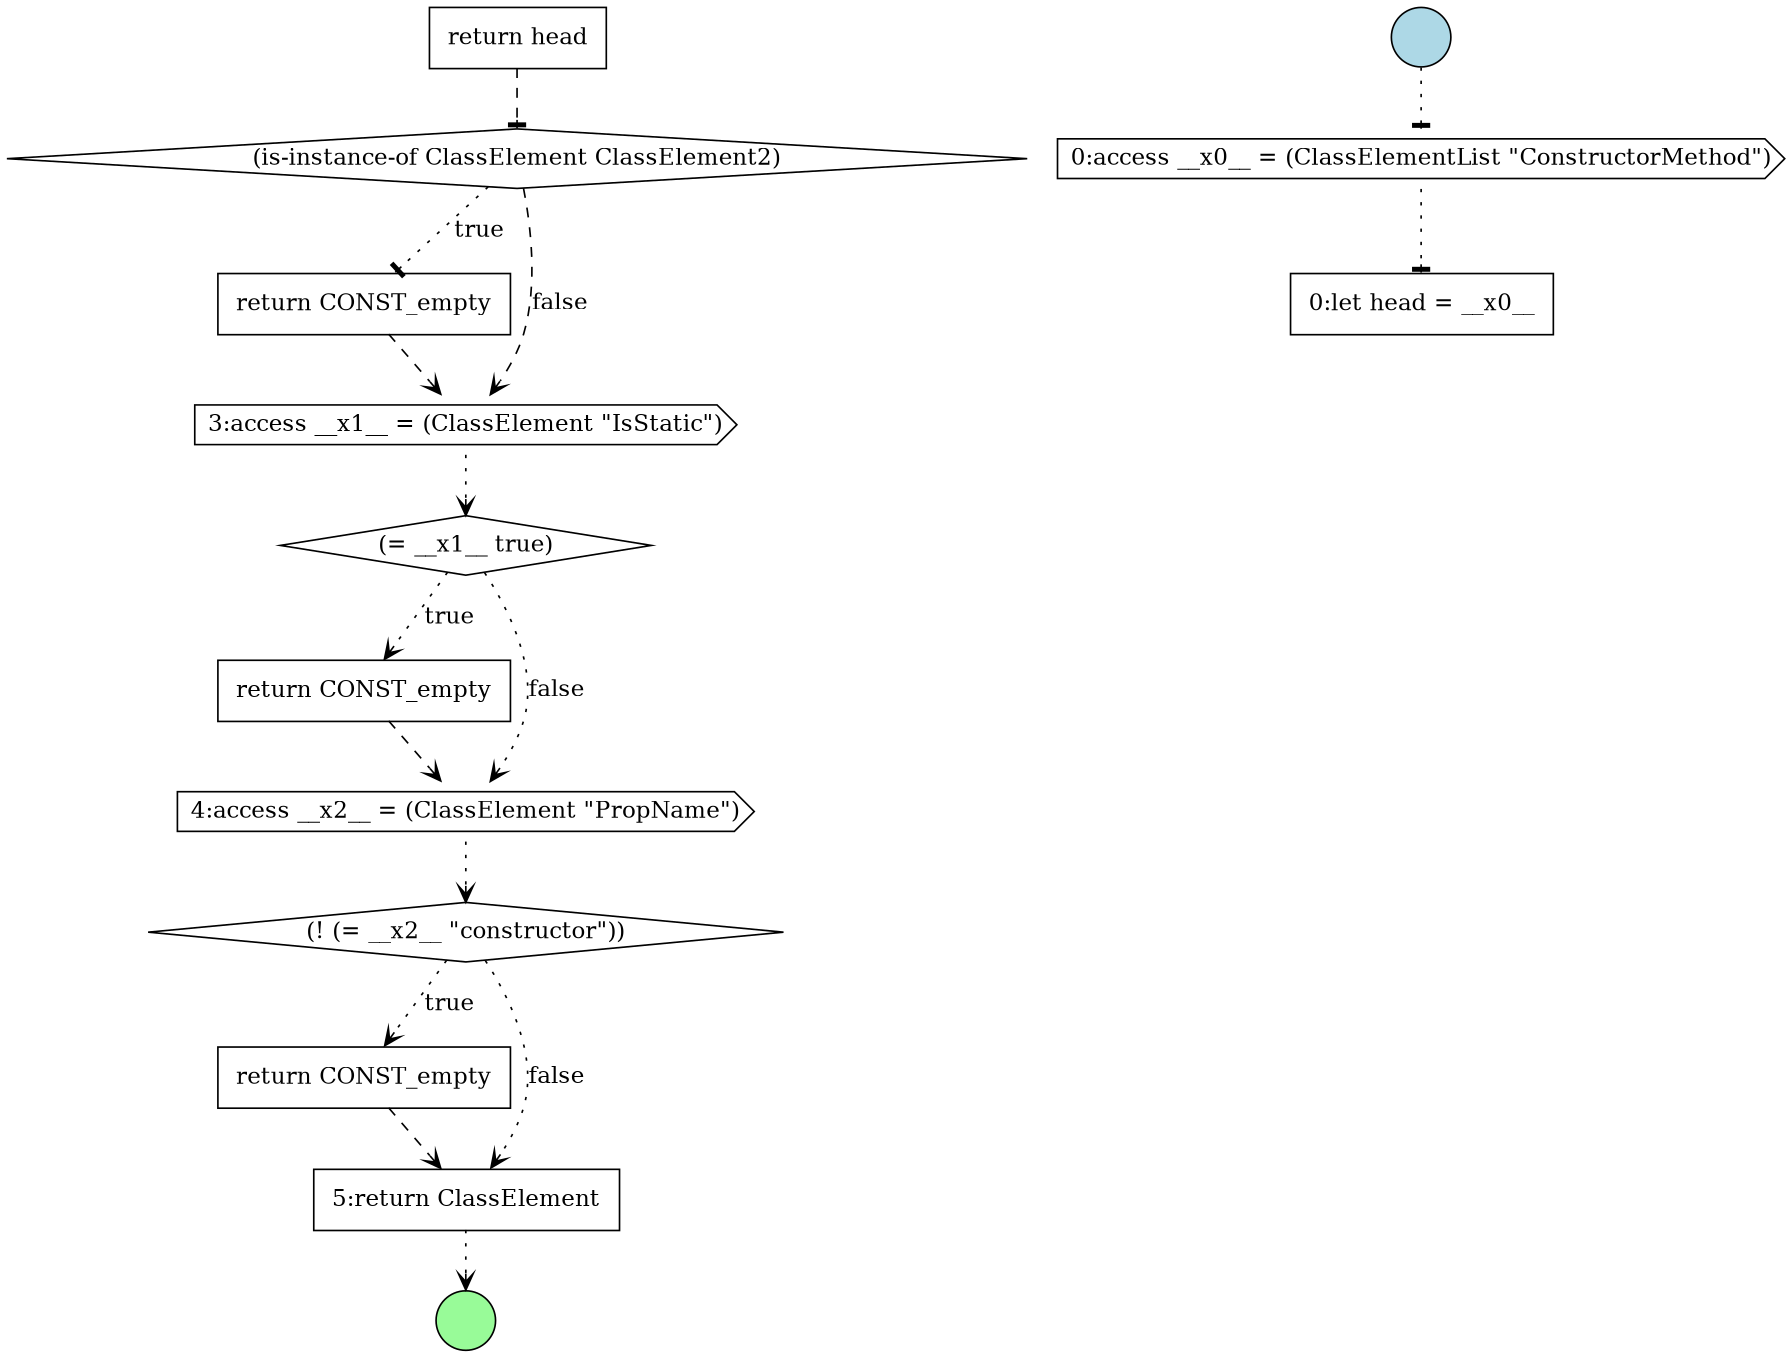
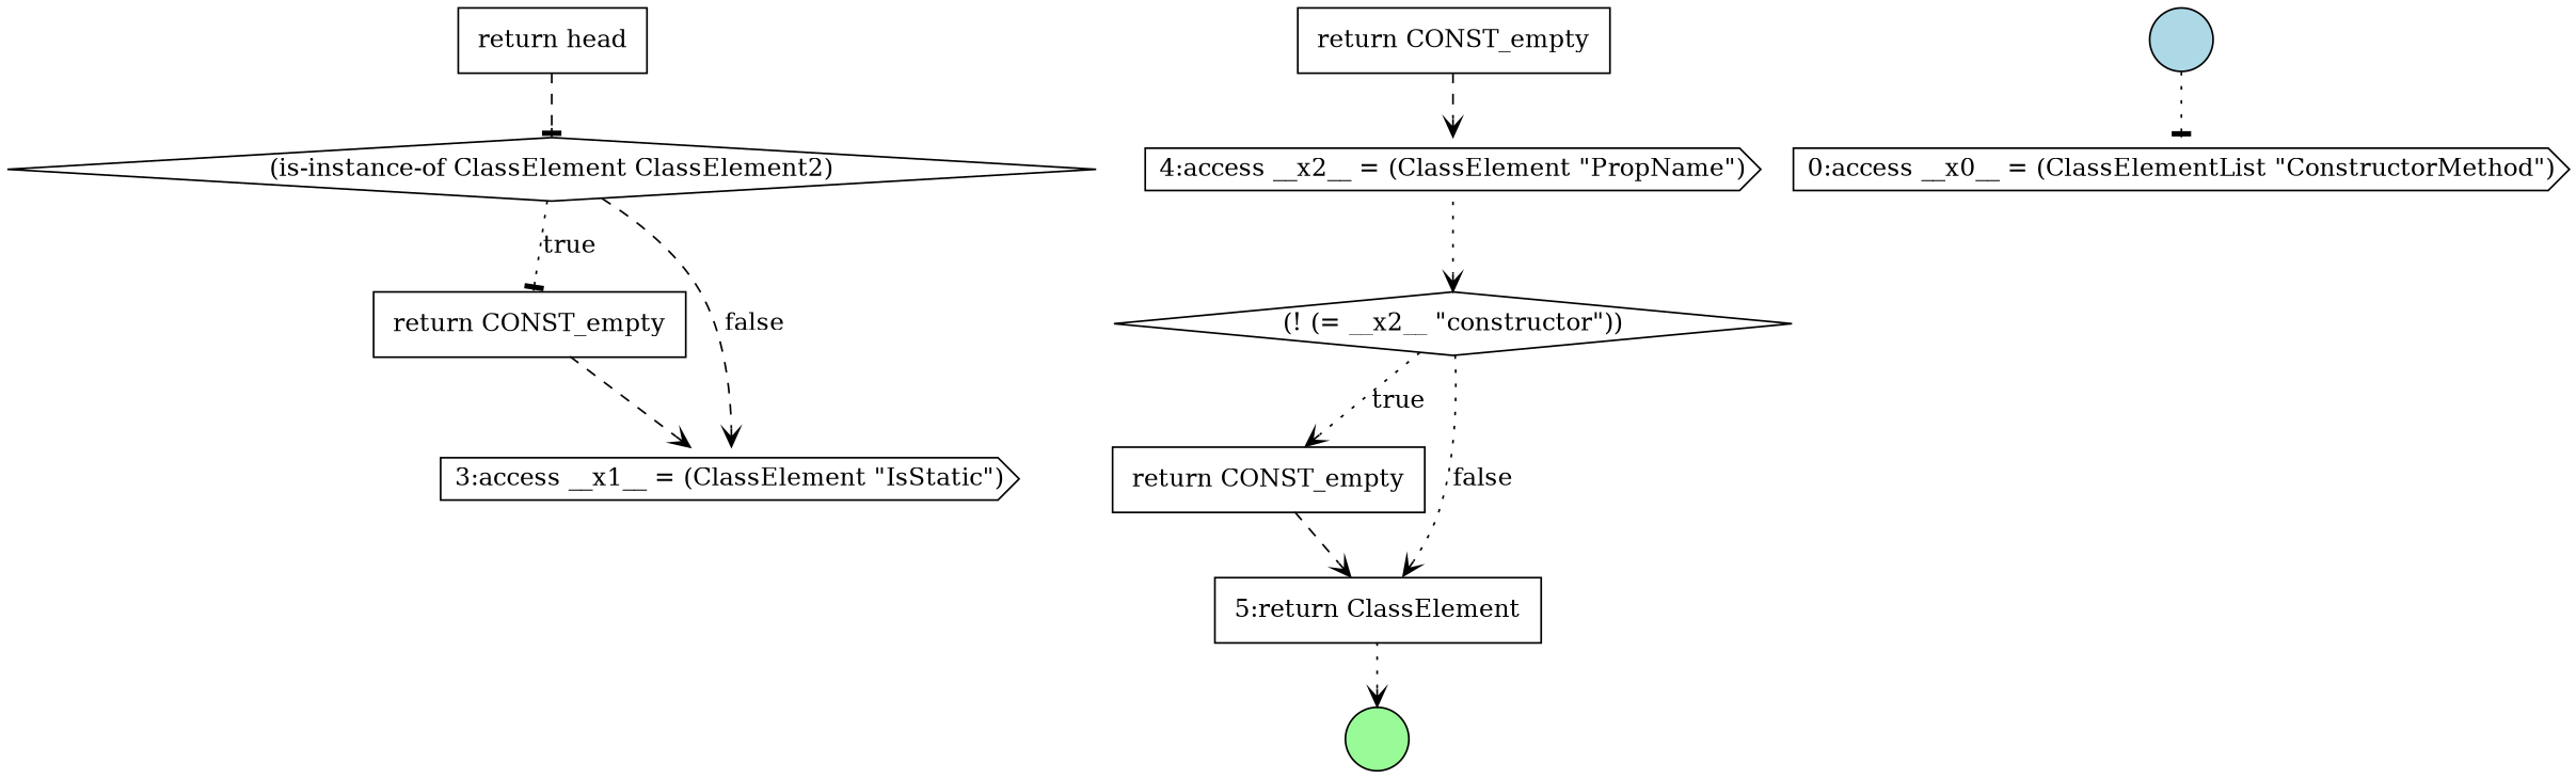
  digraph {
    node [color=black fillcolor=white shape=none style=filled]
    edge [arrowhead=vee color=black style=dotted]
    n1 [label=<<font color="black">     <table border="0" cellborder="1" cellspacing="0" cellpadding="10">       <tr><td align="left">return CONST_empty</td></tr>     </table>   </font>> margin=0]
    n2 [label=<<font color="black">3:access __x1__ = (ClassElement &quot;IsStatic&quot;)</font>> shape=cds]
-   n3 [label=<<font color="black">(= __x1__ true)</font>> shape=diamond]
    n4 [label=<<font color="black">     <table border="0" cellborder="1" cellspacing="0" cellpadding="10">       <tr><td align="left">return CONST_empty</td></tr>     </table>   </font>> margin=0]
    n5 [label=<<font color="black">4:access __x2__ = (ClassElement &quot;PropName&quot;)</font>> shape=cds]
    n6 [label=<<font color="black">0:access __x0__ = (ClassElementList &quot;ConstructorMethod&quot;)</font>> shape=cds]
-   n7 [label=<<font color="black">     <table border="0" cellborder="1" cellspacing="0" cellpadding="10">       <tr><td align="left">0:let head = __x0__</td></tr>     </table>   </font>> margin=0]
    n8 [fillcolor=palegreen label=" " shape=circle]
    n9 [label=<<font color="black">     <table border="0" cellborder="1" cellspacing="0" cellpadding="10">       <tr><td align="left">return CONST_empty</td></tr>     </table>   </font>> margin=0]
    n10 [label=<<font color="black">     <table border="0" cellborder="1" cellspacing="0" cellpadding="10">       <tr><td align="left">5:return ClassElement</td></tr>     </table>   </font>> margin=0]
    n11 [label=<<font color="black">(! (= __x2__ &quot;constructor&quot;))</font>> shape=diamond]
    n12 [fillcolor=lightblue label=" " shape=circle]
    n13 [label=<<font color="black">(is-instance-of ClassElement ClassElement2)</font>> shape=diamond]
    n14 [label=<<font color="black">     <table border="0" cellborder="1" cellspacing="0" cellpadding="10">       <tr><td align="left">return head</td></tr>     </table>   </font>> margin=0]
    n1 -> n2 [style=dashed]
-   n2 -> n3
-   n3 -> n4 [label=<<font color="black">true</font>>]
-   n3 -> n5 [label=<<font color="black">false</font>>]
    n4 -> n5 [style=dashed]
    n5 -> n11
-   n6 -> n7 [arrowhead=tee]
    n9 -> n10 [style=dashed]
    n10 -> n8
    n11 -> n9 [label=<<font color="black">true</font>>]
    n11 -> n10 [label=<<font color="black">false</font>>]
    n12 -> n6 [arrowhead=tee]
    n13 -> n1 [arrowhead=tee label=<<font color="black">true</font>>]
    n13 -> n2 [label=<<font color="black">false</font>> style=dashed]
    n14 -> n13 [arrowhead=tee style=dashed]
  }
